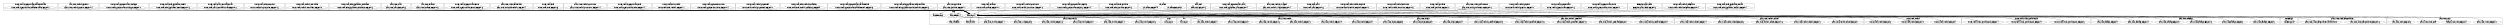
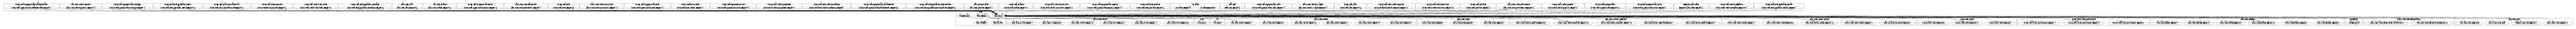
  digraph {
    "Moose::Meta::TypeConstraint::Parameterizable::BEGIN@11"
    "Class::MOP::Method::Accessor::BEGIN@14"
    "Moose::Meta::TypeConstraint::DuckType::BEGIN@17"
    "Moose::Meta::Role::Application::ToRole::BEGIN@13"
    "Moose::Meta::Class::Immutable::Trait::BEGIN@12"
    "Moose::Meta::Role::Composite::BEGIN@13"
    "Class::MOP::Object::BEGIN@4"
    "Class::MOP::Object::BEGIN@7"
    "Class::MOP::Object::BEGIN@5"
    "Moose::Meta::Method::Overridden::BEGIN@10"
    "Moose::Meta::Role::Application::ToInstance::BEGIN@13"
    "Class::MOP::Module::BEGIN@8"
    "Class::MOP::Module::BEGIN@14"
    "Class::MOP::Module::BEGIN@7"
    "Class::MOP::Module::BEGIN@64"
    n16 [label="Class::MOP::Sub::BEGIN@5"]
    "Class::MOP::Module::BEGIN@4"
    "base::BEGIN@3"
    "base::BEGIN@4"
    "base::has_fields"
    "base::has_attr"
    "base::import"
    "Class::MOP::Method::Generated::BEGIN@7"
    "Class::MOP::Method::Generated::BEGIN@15"
    "Class::MOP::Method::Generated::BEGIN@13"
    "Class::MOP::Method::Generated::BEGIN@5"
    "Class::MOP::Method::Generated::BEGIN@4"
    "vars::import"
    "strict::import"
    "Class::MOP::Class::BEGIN@23"
    "Class::MOP::Instance::BEGIN@13"
    "Moose::Meta::TypeConstraint::Enum::BEGIN@13"
    "Class::MOP::Mixin::HasMethods::BEGIN@14"
    "Moose::Meta::Role::BEGIN@23"
    "Class::MOP::Method::Inlined::BEGIN@3"
    "Class::MOP::Method::Inlined::BEGIN@13"
    "Class::MOP::Method::Inlined::BEGIN@6"
    "Class::MOP::Method::Inlined::BEGIN@4"
    "Class::MOP::Method::Inlined::BEGIN@7"
    "Class::MOP::Method::Constructor::BEGIN@14"
    "Moose::Meta::TypeConstraint::Role::BEGIN@14"
    "Moose::Meta::Role::Method::BEGIN@11"
    "Moose::Meta::TypeCoercion::Union::BEGIN@14"
    "Moose::Meta::Method::BEGIN@4"
    "Moose::Meta::Method::BEGIN@10"
    "Moose::Meta::Method::BEGIN@3"
    "Moose::Meta::Method::Augmented::BEGIN@10"
    "Moose::Meta::Role::Method::Conflicting::BEGIN@9"
    "Moose::Meta::TypeConstraint::Parameterized::BEGIN@15"
    "Moose::Meta::Role::Application::RoleSummation::BEGIN@15"
    "Class::MOP::Attribute::BEGIN@17"
    "Moose::Meta::Instance::BEGIN@11"
    "Moose::Meta::Method::Constructor::BEGIN@12"
    "Moose::Meta::TypeConstraint::Registry::BEGIN@14"
    "Moose::Meta::Mixin::AttributeCore::BEGIN@3"
    "Moose::Meta::Mixin::AttributeCore::BEGIN@9"
    "Moose::Meta::Mixin::AttributeCore::BEGIN@4"
    "Moose::Meta::Role::Attribute::BEGIN@13"
    "Sub::Name::BEGIN@50"
    "Sub::Name::BEGIN@49"
    "Class::MOP::Method::BEGIN@5"
    "Class::MOP::Method::BEGIN@8"
    "Class::MOP::Method::BEGIN@7"
    "Class::MOP::Method::BEGIN@14"
    "Class::MOP::Method::BEGIN@4"
    "Class::MOP::Method::BEGIN@19"
    n67 [label="Data::Lock::BEGIN@13"]
    "Class::MOP::Package::BEGIN@5"
    "Class::MOP::Package::BEGIN@8"
    "Class::MOP::Package::BEGIN@15"
    "Class::MOP::Package::BEGIN@7"
    "Class::MOP::Package::BEGIN@4"
    "Class::MOP::Package::BEGIN@9"
-   "Moose::Meta::TypeConstraint::Class::BEGIN@14" [label="Moose::Meta::Application::Class::BEGIN@14"]
+   "Moose::Meta::TypeConstraint::Class::BEGIN@14"
    "UNIVERSAL::isa"
    "Class::MOP::Method::Wrapped::BEGIN@14"
    "Moose::Meta::Class::BEGIN@26"
    "Moose::Meta::Role::Method::Required::BEGIN@11"
    "Moose::Meta::Method::Destructor::BEGIN@15"
    "Moose::Meta::Attribute::BEGIN@21"
    "Class::MOP::Mixin::AttributeCore::BEGIN@12"
    "Class::MOP::Mixin::HasAttributes::BEGIN@13"
    "Class::MOP::Mixin::HasAttributes::add_attribute"
    "Moose::Meta::Method::Accessor::BEGIN@11"
    "Moose::Meta::TypeConstraint::BEGIN@16"
    "Moose::Meta::TypeConstraint::Union::BEGIN@17"
    "Exception::Class::Base::BEGIN@13"
    "Moose::Meta::Method::Delegation::BEGIN@14"
    "Moose::Meta::Role::Application::ToClass::BEGIN@14"
    "Class::MOP::Mixin::BEGIN@10"
    n91 [label="Package::MOP::Mixin::BEGIN@4"]
    "Class::MOP::Mixin::meta"
    "Class::MOP::Mixin::BEGIN@3"
    subgraph cluster_1 {
      label="Moose::Meta::TypeConstraint::Parameterizable"
      "Moose::Meta::TypeConstraint::Parameterizable::BEGIN@11"
    }
    subgraph cluster_2 {
      label="Class::MOP::Method::Accessor"
      "Class::MOP::Method::Accessor::BEGIN@14"
    }
    subgraph cluster_3 {
      label="Moose::Meta::TypeConstraint::DuckType"
      "Moose::Meta::TypeConstraint::DuckType::BEGIN@17"
    }
    subgraph cluster_4 {
      label="Moose::Meta::Role::Application::ToRole"
      "Moose::Meta::Role::Application::ToRole::BEGIN@13"
    }
    subgraph cluster_5 {
      label="Moose::Meta::Class::Immutable::Trait"
      "Moose::Meta::Class::Immutable::Trait::BEGIN@12"
    }
    subgraph cluster_6 {
      label="Moose::Meta::Role::Composite"
      "Moose::Meta::Role::Composite::BEGIN@13"
    }
    subgraph cluster_7 {
      label="Class::MOP::Object"
      "Class::MOP::Object::BEGIN@4"
      "Class::MOP::Object::BEGIN@7"
      "Class::MOP::Object::BEGIN@5"
    }
    subgraph cluster_8 {
      label="Moose::Meta::Method::Overridden"
      "Moose::Meta::Method::Overridden::BEGIN@10"
    }
    subgraph cluster_9 {
      label="Moose::Meta::Role::Application::ToInstance"
      "Moose::Meta::Role::Application::ToInstance::BEGIN@13"
    }
    subgraph cluster_10 {
      label="Class::MOP::Module"
      "Class::MOP::Module::BEGIN@8"
      "Class::MOP::Module::BEGIN@14"
      "Class::MOP::Module::BEGIN@7"
      "Class::MOP::Module::BEGIN@64"
      n16
      "Class::MOP::Module::BEGIN@4"
    }
    subgraph cluster_11 {
      label=base
      "base::BEGIN@3"
      "base::BEGIN@4"
      "base::has_fields"
      "base::has_attr"
      "base::import"
    }
    subgraph cluster_12 {
      label="Class::MOP::Method::Generated"
      "Class::MOP::Method::Generated::BEGIN@7"
      "Class::MOP::Method::Generated::BEGIN@15"
      "Class::MOP::Method::Generated::BEGIN@13"
      "Class::MOP::Method::Generated::BEGIN@5"
      "Class::MOP::Method::Generated::BEGIN@4"
    }
    subgraph cluster_13 {
      label=vars
      "vars::import"
    }
    subgraph cluster_14 {
      label="strict"
      "strict::import"
    }
    subgraph cluster_15 {
      label="Class::MOP::Class"
      "Class::MOP::Class::BEGIN@23"
    }
    subgraph cluster_16 {
      label="Class::MOP::Instance"
      "Class::MOP::Instance::BEGIN@13"
    }
    subgraph cluster_17 {
      label="Moose::Meta::TypeConstraint::Enum"
      "Moose::Meta::TypeConstraint::Enum::BEGIN@13"
    }
    subgraph cluster_18 {
      label="Class::MOP::Mixin::HasMethods"
      "Class::MOP::Mixin::HasMethods::BEGIN@14"
    }
    subgraph cluster_19 {
      label="Moose::Meta::Role"
      "Moose::Meta::Role::BEGIN@23"
    }
    subgraph cluster_20 {
      label="Class::MOP::Method::Inlined"
      "Class::MOP::Method::Inlined::BEGIN@3"
      "Class::MOP::Method::Inlined::BEGIN@13"
      "Class::MOP::Method::Inlined::BEGIN@6"
      "Class::MOP::Method::Inlined::BEGIN@4"
      "Class::MOP::Method::Inlined::BEGIN@7"
    }
    subgraph cluster_21 {
      label="Class::MOP::Method::Constructor"
      "Class::MOP::Method::Constructor::BEGIN@14"
    }
    subgraph cluster_22 {
      label="Moose::Meta::TypeConstraint::Role"
      "Moose::Meta::TypeConstraint::Role::BEGIN@14"
    }
    subgraph cluster_23 {
      label="Moose::Meta::Role::Method"
      "Moose::Meta::Role::Method::BEGIN@11"
    }
    subgraph cluster_24 {
      label="Moose::Meta::TypeCoercion::Union"
      "Moose::Meta::TypeCoercion::Union::BEGIN@14"
    }
    subgraph cluster_25 {
      label="Moose::Meta::Method"
      "Moose::Meta::Method::BEGIN@4"
      "Moose::Meta::Method::BEGIN@10"
      "Moose::Meta::Method::BEGIN@3"
    }
    subgraph cluster_26 {
      label="Moose::Meta::Method::Augmented"
      "Moose::Meta::Method::Augmented::BEGIN@10"
    }
    subgraph cluster_27 {
      label="Moose::Meta::Role::Method::Conflicting"
      "Moose::Meta::Role::Method::Conflicting::BEGIN@9"
    }
    subgraph cluster_28 {
      label="Moose::Meta::TypeConstraint::Parameterized"
      "Moose::Meta::TypeConstraint::Parameterized::BEGIN@15"
    }
    subgraph cluster_29 {
      label="Moose::Meta::Role::Application::RoleSummation"
      "Moose::Meta::Role::Application::RoleSummation::BEGIN@15"
    }
    subgraph cluster_30 {
      label="Class::MOP::Attribute"
      "Class::MOP::Attribute::BEGIN@17"
    }
    subgraph cluster_31 {
      label="Moose::Meta::Instance"
      "Moose::Meta::Instance::BEGIN@11"
    }
    subgraph cluster_32 {
      label="Moose::Meta::Method::Constructor"
      "Moose::Meta::Method::Constructor::BEGIN@12"
    }
    subgraph cluster_33 {
      label="Moose::Meta::TypeConstraint::Registry"
      "Moose::Meta::TypeConstraint::Registry::BEGIN@14"
    }
    subgraph cluster_34 {
      label="Moose::Meta::Mixin::AttributeCore"
      "Moose::Meta::Mixin::AttributeCore::BEGIN@3"
      "Moose::Meta::Mixin::AttributeCore::BEGIN@9"
      "Moose::Meta::Mixin::AttributeCore::BEGIN@4"
    }
    subgraph cluster_35 {
      label="Moose::Meta::Role::Attribute"
      "Moose::Meta::Role::Attribute::BEGIN@13"
    }
    subgraph cluster_36 {
      label="Sub::Name"
      "Sub::Name::BEGIN@50"
      "Sub::Name::BEGIN@49"
    }
    subgraph cluster_37 {
      label="Class::MOP::Method"
      "Class::MOP::Method::BEGIN@5"
      "Class::MOP::Method::BEGIN@8"
      "Class::MOP::Method::BEGIN@7"
      "Class::MOP::Method::BEGIN@14"
      "Class::MOP::Method::BEGIN@4"
      "Class::MOP::Method::BEGIN@19"
    }
    subgraph cluster_38 {
      label="Data::Lock"
      n67
    }
    subgraph cluster_39 {
      label="Class::MOP::Package"
      "Class::MOP::Package::BEGIN@5"
      "Class::MOP::Package::BEGIN@8"
      "Class::MOP::Package::BEGIN@15"
      "Class::MOP::Package::BEGIN@7"
      "Class::MOP::Package::BEGIN@4"
      "Class::MOP::Package::BEGIN@9"
    }
    subgraph cluster_40 {
      label="Moose::Meta::TypeConstraint::Class"
      "Moose::Meta::TypeConstraint::Class::BEGIN@14"
    }
    subgraph cluster_41 {
      label=UNIVERSAL
      "UNIVERSAL::isa"
    }
    subgraph cluster_42 {
      label="Class::MOP::Method::Wrapped"
      "Class::MOP::Method::Wrapped::BEGIN@14"
    }
    subgraph cluster_43 {
      label="Moose::Meta::Class"
      "Moose::Meta::Class::BEGIN@26"
    }
    subgraph cluster_44 {
      label="Moose::Meta::Role::Method::Required"
      "Moose::Meta::Role::Method::Required::BEGIN@11"
    }
    subgraph cluster_45 {
      label="Moose::Meta::Method::Destructor"
      "Moose::Meta::Method::Destructor::BEGIN@15"
    }
    subgraph cluster_46 {
      label="Moose::Meta::Attribute"
      "Moose::Meta::Attribute::BEGIN@21"
    }
    subgraph cluster_47 {
      label="Class::MOP::Mixin::AttributeCore"
      "Class::MOP::Mixin::AttributeCore::BEGIN@12"
    }
    subgraph cluster_48 {
      label="Class::MOP::Mixin::HasAttributes"
      "Class::MOP::Mixin::HasAttributes::BEGIN@13"
      "Class::MOP::Mixin::HasAttributes::add_attribute"
    }
    subgraph cluster_49 {
      label="Moose::Meta::Method::Accessor"
      "Moose::Meta::Method::Accessor::BEGIN@11"
    }
    subgraph cluster_50 {
      label="Moose::Meta::TypeConstraint"
      "Moose::Meta::TypeConstraint::BEGIN@16"
    }
    subgraph cluster_51 {
      label="Moose::Meta::TypeConstraint::Union"
      "Moose::Meta::TypeConstraint::Union::BEGIN@17"
    }
    subgraph cluster_52 {
      label="Exception::Class::Base"
      "Exception::Class::Base::BEGIN@13"
    }
    subgraph cluster_53 {
      label="Moose::Meta::Method::Delegation"
      "Moose::Meta::Method::Delegation::BEGIN@14"
    }
    subgraph cluster_54 {
      label="Moose::Meta::Role::Application::ToClass"
      "Moose::Meta::Role::Application::ToClass::BEGIN@14"
    }
    subgraph cluster_55 {
      label="Class::MOP::Mixin"
      "Class::MOP::Mixin::BEGIN@10"
      n91
      "Class::MOP::Mixin::meta"
      "Class::MOP::Mixin::BEGIN@3"
    }
    "Moose::Meta::TypeConstraint::Parameterizable::BEGIN@11" -> "base::import"
    "Class::MOP::Method::Accessor::BEGIN@14" -> "base::import"
    "Moose::Meta::TypeConstraint::DuckType::BEGIN@17" -> "base::import"
    "Moose::Meta::Role::Application::ToRole::BEGIN@13" -> "base::import"
    "Moose::Meta::Class::Immutable::Trait::BEGIN@12" -> "base::import"
    "Moose::Meta::Role::Composite::BEGIN@13" -> "base::import"
    "Moose::Meta::Method::Overridden::BEGIN@10" -> "base::import"
    "Moose::Meta::Role::Application::ToInstance::BEGIN@13" -> "base::import"
    "Class::MOP::Module::BEGIN@14" -> "base::import"
    "base::BEGIN@3" -> "strict::import"
    "base::BEGIN@4" -> "vars::import"
    "base::BEGIN@4" -> "Class::MOP::Method::BEGIN@14"
    "base::import" -> "Class::MOP::Object::BEGIN@4"
    "base::import" -> "Class::MOP::Object::BEGIN@7"
    "base::import" -> "Class::MOP::Object::BEGIN@5"
    "base::import" -> "Class::MOP::Module::BEGIN@8"
    "base::import" -> "Class::MOP::Module::BEGIN@14"
    "base::import" -> "Class::MOP::Module::BEGIN@7"
    "base::import" -> "Class::MOP::Module::BEGIN@64"
    "base::import" -> n16
    "base::import" -> "Class::MOP::Module::BEGIN@4"
    "base::import" -> "base::has_fields"
    "base::import" -> "base::has_attr"
    "base::import" -> "Class::MOP::Method::Generated::BEGIN@7"
    "base::import" -> "Class::MOP::Method::Generated::BEGIN@15"
    "base::import" -> "Class::MOP::Method::Generated::BEGIN@13"
    "base::import" -> "Class::MOP::Method::Generated::BEGIN@5"
    "base::import" -> "Class::MOP::Method::Generated::BEGIN@4"
    "base::import" -> "Class::MOP::Method::Inlined::BEGIN@3"
    "base::import" -> "Class::MOP::Method::Inlined::BEGIN@13"
    "base::import" -> "Class::MOP::Method::Inlined::BEGIN@6"
    "base::import" -> "Class::MOP::Method::Inlined::BEGIN@4"
    "base::import" -> "Class::MOP::Method::Inlined::BEGIN@7"
    "base::import" -> "Moose::Meta::Method::BEGIN@4"
    "base::import" -> "Moose::Meta::Method::BEGIN@10"
    "base::import" -> "Moose::Meta::Method::BEGIN@3"
    "base::import" -> "Moose::Meta::Mixin::AttributeCore::BEGIN@3"
    "base::import" -> "Moose::Meta::Mixin::AttributeCore::BEGIN@9"
    "base::import" -> "Moose::Meta::Mixin::AttributeCore::BEGIN@4"
    "base::import" -> "Class::MOP::Method::BEGIN@5"
    "base::import" -> "Class::MOP::Method::BEGIN@8"
    "base::import" -> "Class::MOP::Method::BEGIN@7"
    "base::import" -> "Class::MOP::Method::BEGIN@4"
    "base::import" -> "Class::MOP::Method::BEGIN@19"
    "base::import" -> "Class::MOP::Package::BEGIN@5"
    "base::import" -> "Class::MOP::Package::BEGIN@8"
    "base::import" -> "Class::MOP::Package::BEGIN@15"
    "base::import" -> "Class::MOP::Package::BEGIN@7"
    "base::import" -> "Class::MOP::Package::BEGIN@4"
    "base::import" -> "Class::MOP::Package::BEGIN@9"
    "base::import" -> "UNIVERSAL::isa"
    "base::import" -> "Class::MOP::Mixin::HasAttributes::add_attribute"
    "base::import" -> "Class::MOP::Mixin::BEGIN@10"
    "base::import" -> n91
    "base::import" -> "Class::MOP::Mixin::meta"
    "base::import" -> "Class::MOP::Mixin::BEGIN@3"
    "Class::MOP::Method::Generated::BEGIN@13" -> "base::import"
    "Class::MOP::Class::BEGIN@23" -> "base::import"
    "Class::MOP::Instance::BEGIN@13" -> "base::import"
    "Moose::Meta::TypeConstraint::Enum::BEGIN@13" -> "base::import"
    "Class::MOP::Mixin::HasMethods::BEGIN@14" -> "base::import"
    "Moose::Meta::Role::BEGIN@23" -> "base::import"
    "Class::MOP::Method::Inlined::BEGIN@13" -> "base::import"
    "Class::MOP::Method::Constructor::BEGIN@14" -> "base::import"
    "Moose::Meta::TypeConstraint::Role::BEGIN@14" -> "base::import"
    "Moose::Meta::Role::Method::BEGIN@11" -> "base::import"
    "Moose::Meta::TypeCoercion::Union::BEGIN@14" -> "base::import"
    "Moose::Meta::Method::BEGIN@10" -> "base::import"
    "Moose::Meta::Method::Augmented::BEGIN@10" -> "base::import"
    "Moose::Meta::Role::Method::Conflicting::BEGIN@9" -> "base::import"
    "Moose::Meta::TypeConstraint::Parameterized::BEGIN@15" -> "base::import"
    "Moose::Meta::Role::Application::RoleSummation::BEGIN@15" -> "base::import"
    "Class::MOP::Attribute::BEGIN@17" -> "base::import"
    "Moose::Meta::Instance::BEGIN@11" -> "base::import"
    "Moose::Meta::Method::Constructor::BEGIN@12" -> "base::import"
    "Moose::Meta::TypeConstraint::Registry::BEGIN@14" -> "base::import"
    "Moose::Meta::Mixin::AttributeCore::BEGIN@9" -> "base::import"
    "Moose::Meta::Role::Attribute::BEGIN@13" -> "base::import"
    "Sub::Name::BEGIN@50" -> "base::import"
    "Sub::Name::BEGIN@49" -> "base::import"
    "Class::MOP::Method::BEGIN@14" -> "base::import"
    n67 -> "base::import"
    "Class::MOP::Package::BEGIN@15" -> "base::import"
    "Moose::Meta::TypeConstraint::Class::BEGIN@14" -> "base::import"
    "Class::MOP::Method::Wrapped::BEGIN@14" -> "base::import"
    "Moose::Meta::Class::BEGIN@26" -> "base::import"
    "Moose::Meta::Role::Method::Required::BEGIN@11" -> "base::import"
    "Moose::Meta::Method::Destructor::BEGIN@15" -> "base::import"
    "Moose::Meta::Attribute::BEGIN@21" -> "base::import"
    "Class::MOP::Mixin::AttributeCore::BEGIN@12" -> "base::BEGIN@3"
    "Class::MOP::Mixin::AttributeCore::BEGIN@12" -> "base::BEGIN@4"
    "Class::MOP::Mixin::AttributeCore::BEGIN@12" -> "base::import"
    "Class::MOP::Mixin::HasAttributes::BEGIN@13" -> "base::import"
    "Moose::Meta::Method::Accessor::BEGIN@11" -> "base::import"
    "Moose::Meta::TypeConstraint::BEGIN@16" -> "base::import"
    "Moose::Meta::TypeConstraint::Union::BEGIN@17" -> "base::import"
    "Exception::Class::Base::BEGIN@13" -> "base::import"
    "Moose::Meta::Method::Delegation::BEGIN@14" -> "base::import"
    "Moose::Meta::Role::Application::ToClass::BEGIN@14" -> "base::import"
  }
